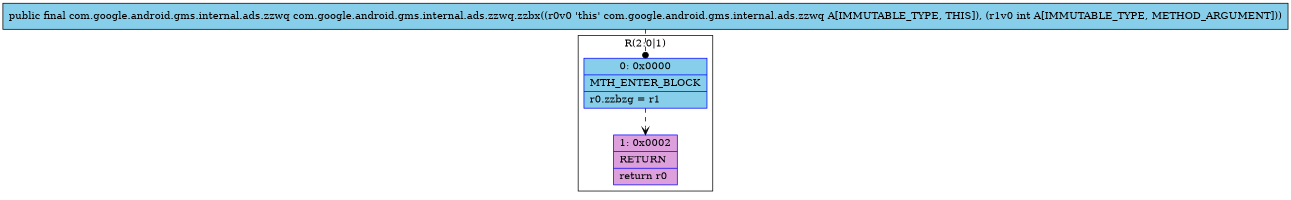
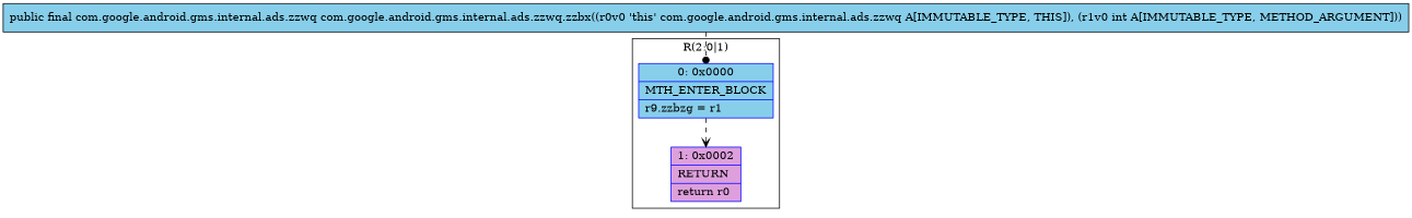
  digraph {
    node [color=blue shape=record style=filled fillcolor=skyblue]
    edge [style=dashed]
-   n1 [label="{0\:\ 0x0000|MTH_ENTER_BLOCK\l|r0.zzbzg = r1\l}"]
+   n1 [label="{0\:\ 0x0000|MTH_ENTER_BLOCK\l|r9.zzbzg = r1\l}"]
    n2 [label="{1\:\ 0x0002|RETURN\l|return r0\l}" fillcolor=plum]
    n3 [label="{public final com.google.android.gms.internal.ads.zzwq com.google.android.gms.internal.ads.zzwq.zzbx((r0v0 'this' com.google.android.gms.internal.ads.zzwq A[IMMUTABLE_TYPE, THIS]), (r1v0 int A[IMMUTABLE_TYPE, METHOD_ARGUMENT])) }" color=""]
    subgraph cluster_1 {
      label="R(2:0|1)"
      n1
      n2
    }
    n1 -> n2 [arrowhead=vee]
    n3 -> n1 [arrowhead=dot]
  }
